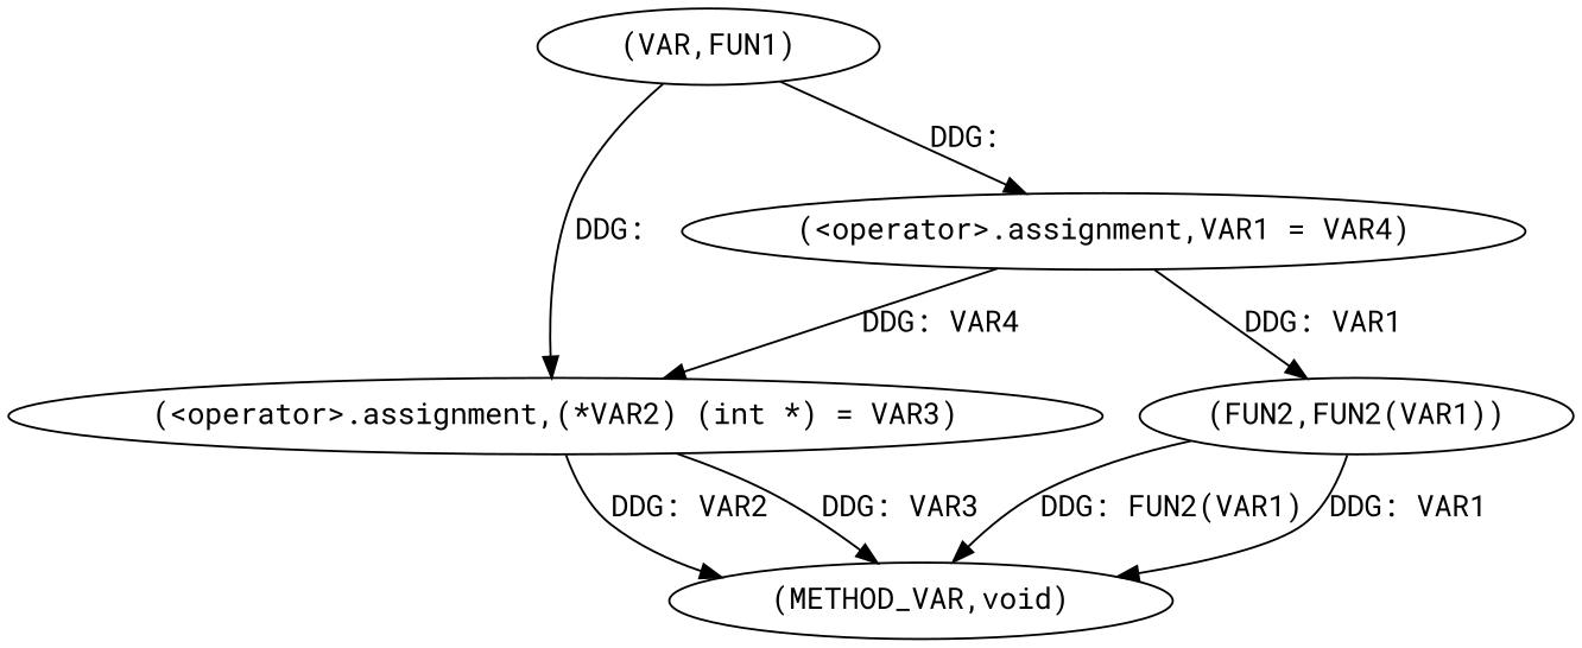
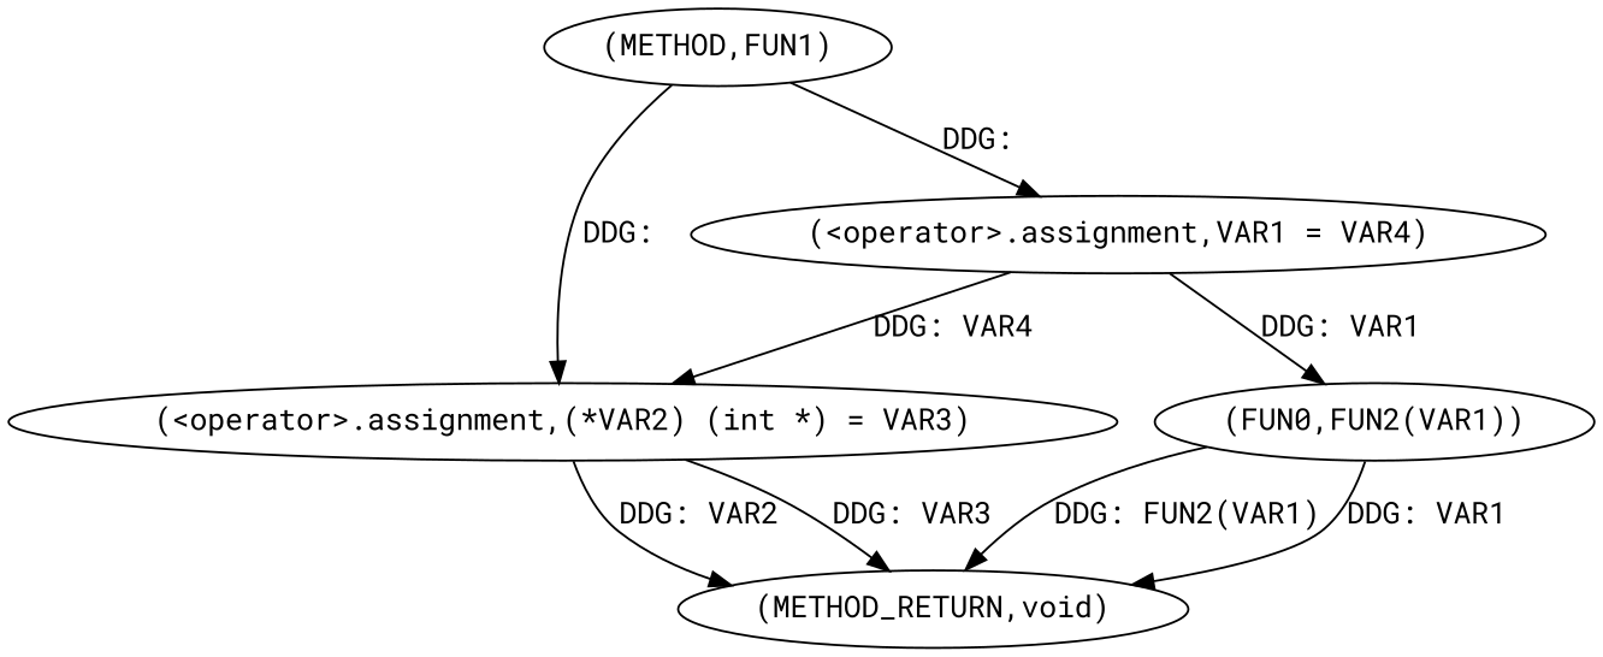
  digraph {
    fontname="Roboto Mono"
    node [fontname="Roboto Mono"]
    edge [fontname="Roboto Mono"]
-   n1 [label="(VAR,FUN1)"]
+   n1 [label="(METHOD,FUN1)"]
    n2 [label="(<operator>.assignment,(*VAR2) (int *) = VAR3)"]
    n3 [label="(<operator>.assignment,VAR1 = VAR4)"]
-   n4 [label="(METHOD_VAR,void)"]
-   n5 [label="(FUN2,FUN2(VAR1))"]
+   n4 [label="(METHOD_RETURN,void)"]
+   n5 [label="(FUN0,FUN2(VAR1))"]
    n1 -> n2 [label="DDG: "]
    n1 -> n3 [label="DDG: "]
    n2 -> n4 [label="DDG: VAR2"]
    n2 -> n4 [label="DDG: VAR3"]
    n3 -> n2 [label="DDG: VAR4"]
    n3 -> n5 [label="DDG: VAR1"]
    n5 -> n4 [label="DDG: FUN2(VAR1)"]
    n5 -> n4 [label="DDG: VAR1"]
  }
